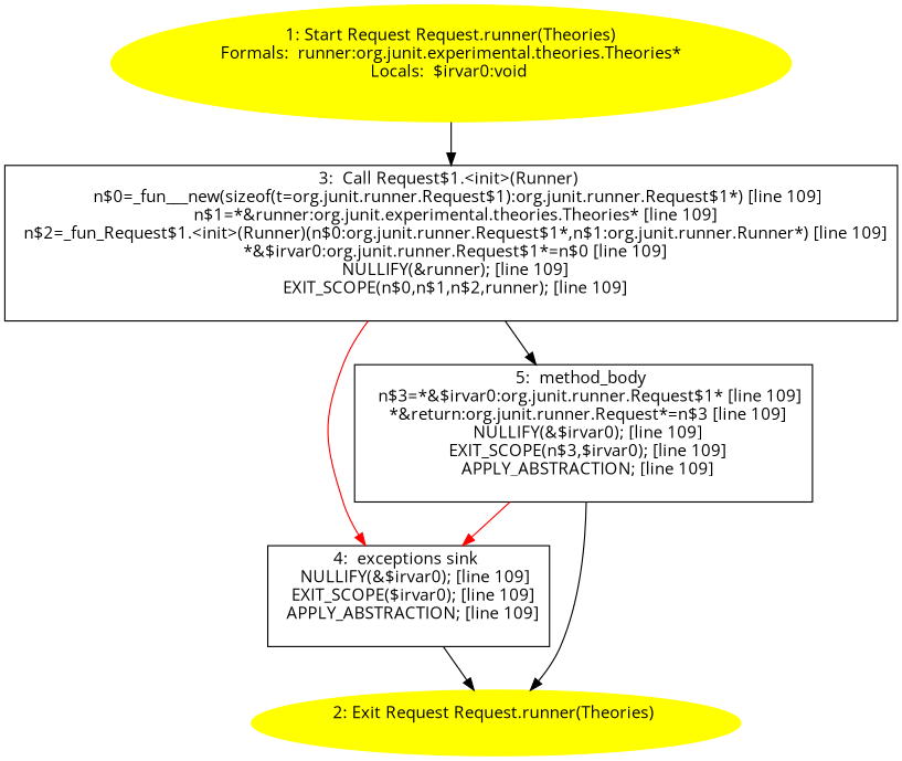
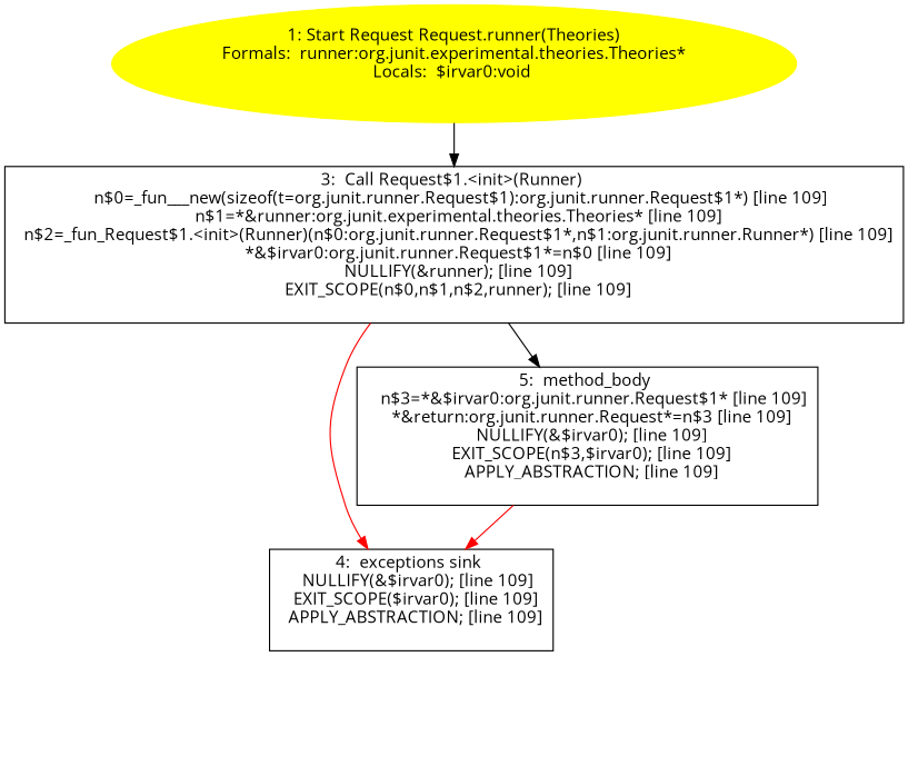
  digraph {
    fontname="Open Sans"
    node [fontname="Open Sans" shape=box]
    edge [fontname="Open Sans"]
    n1 [color=yellow label="1: Start Request Request.runner(Theories)\nFormals:  runner:org.junit.experimental.theories.Theories*\nLocals:  $irvar0:void \n  " style=filled shape=""]
    n2 [label="3:  Call Request$1.<init>(Runner) \n   n$0=_fun___new(sizeof(t=org.junit.runner.Request$1):org.junit.runner.Request$1*) [line 109]\n  n$1=*&runner:org.junit.experimental.theories.Theories* [line 109]\n  n$2=_fun_Request$1.<init>(Runner)(n$0:org.junit.runner.Request$1*,n$1:org.junit.runner.Runner*) [line 109]\n  *&$irvar0:org.junit.runner.Request$1*=n$0 [line 109]\n  NULLIFY(&runner); [line 109]\n  EXIT_SCOPE(n$0,n$1,n$2,runner); [line 109]\n "]
    n3 [label="5:  method_body \n   n$3=*&$irvar0:org.junit.runner.Request$1* [line 109]\n  *&return:org.junit.runner.Request*=n$3 [line 109]\n  NULLIFY(&$irvar0); [line 109]\n  EXIT_SCOPE(n$3,$irvar0); [line 109]\n  APPLY_ABSTRACTION; [line 109]\n "]
    n4 [label="4:  exceptions sink \n   NULLIFY(&$irvar0); [line 109]\n  EXIT_SCOPE($irvar0); [line 109]\n  APPLY_ABSTRACTION; [line 109]\n "]
-   n5 [color=yellow label="2: Exit Request Request.runner(Theories) \n  " style=filled shape=""]
    n1 -> n2
    n2 -> n3
    n2 -> n4 [color=red]
    n3 -> n4 [color=red]
-   n3 -> n5
-   n4 -> n5
  }
